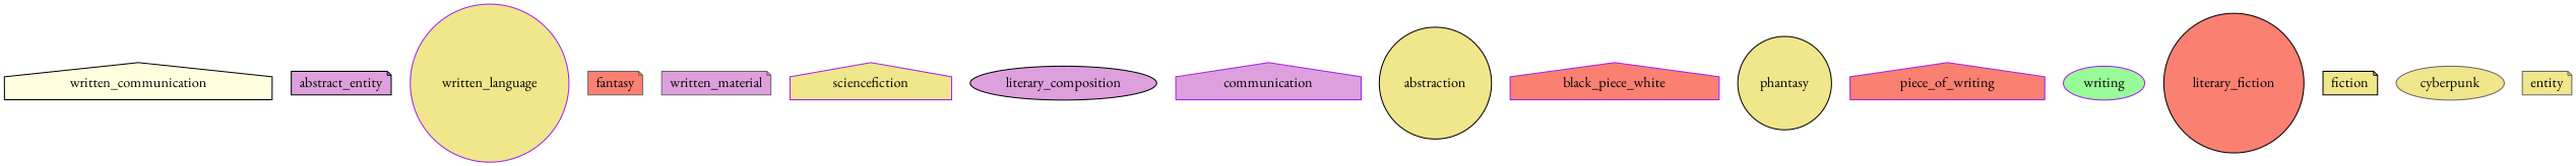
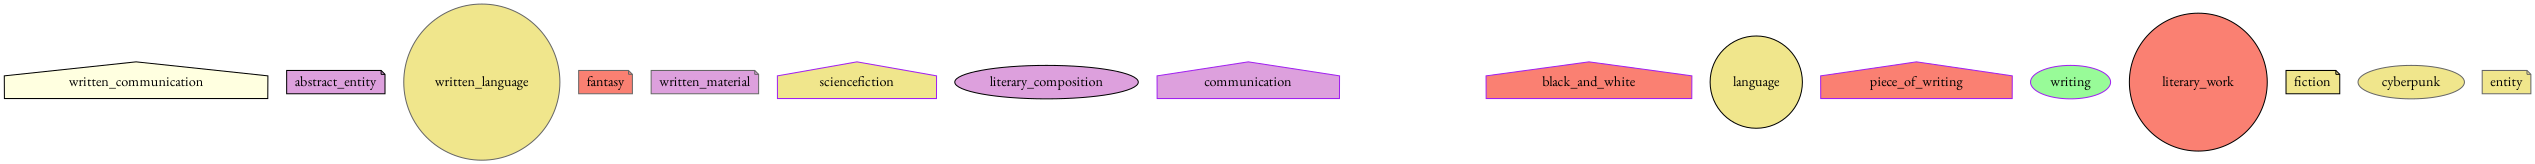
  digraph {
    fontname="EB Garamond"
    node [color=black style=filled fillcolor=khaki shape=house fontname="EB Garamond"]
    written_communication [height=0.19444 width=0.19444 fillcolor=lightyellow]
    abstract_entity [height=0.19444 width=0.19444 fillcolor=plum shape=note]
-   written_language [color=purple height=0.19444 width=0.19444 shape=circle]
+   written_language [color=gray40 height=0.19444 width=0.19444 shape=circle]
    fantasy [color=gray40 height=0.19444 width=0.19444 fillcolor=salmon shape=note]
    written_material [color=gray40 height=0.19444 width=0.19444 fillcolor=plum shape=note]
    sciencefiction [color=purple height=0.19444 width=0.19444]
    literary_composition [height=0.19444 width=0.19444 fillcolor=plum shape=ellipse]
    communication [color=purple height=0.19444 width=0.19444 fillcolor=plum]
-   abstraction [height=0.19444 width=0.19444 shape=circle]
-   black_and_white [color=purple height=0.19444 label=black_piece_white width=0.19444 fillcolor=salmon]
-   phantasy [height=0.19444 width=0.19444 shape=circle]
+   black_and_white [color=purple height=0.19444 width=0.19444 fillcolor=salmon]
+   phantasy [height=0.19444 label=language width=0.19444 shape=circle]
    piece_of_writing [color=purple height=0.19444 width=0.19444 fillcolor=salmon]
    writing [color=purple height=0.19444 width=0.19444 fillcolor=palegreen shape=ellipse]
-   literary_work [height=0.19444 label=literary_fiction width=0.19444 fillcolor=salmon shape=circle]
+   literary_work [height=0.19444 width=0.19444 fillcolor=salmon shape=circle]
    fiction [height=0.19444 width=0.19444 shape=note]
    cyberpunk [color=gray40 height=0.19444 width=0.19444 shape=ellipse]
    entity [color=gray40 height=0.19444 width=0.19444 shape=note]
  }
